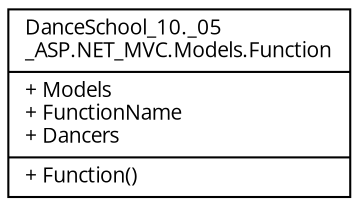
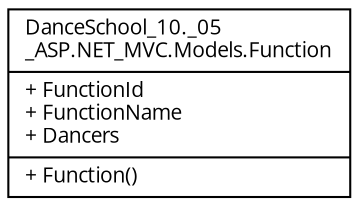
  digraph {
    fontname="Open Sans"
-   n1 [color=black fillcolor=white fontcolor=black fontname="Open Sans" fontsize=10 height=0.2 label="{DanceSchool_10._05\l_ASP.NET_MVC.Models.Function\n|+ Models\l+ FunctionName\l+ Dancers\l|+ Function()\l}" shape=record style=filled width=0.4]
+   n1 [color=black fillcolor=white fontcolor=black fontname="Open Sans" fontsize=10 height=0.2 label="{DanceSchool_10._05\l_ASP.NET_MVC.Models.Function\n|+ FunctionId\l+ FunctionName\l+ Dancers\l|+ Function()\l}" shape=record style=filled width=0.4]
  }
